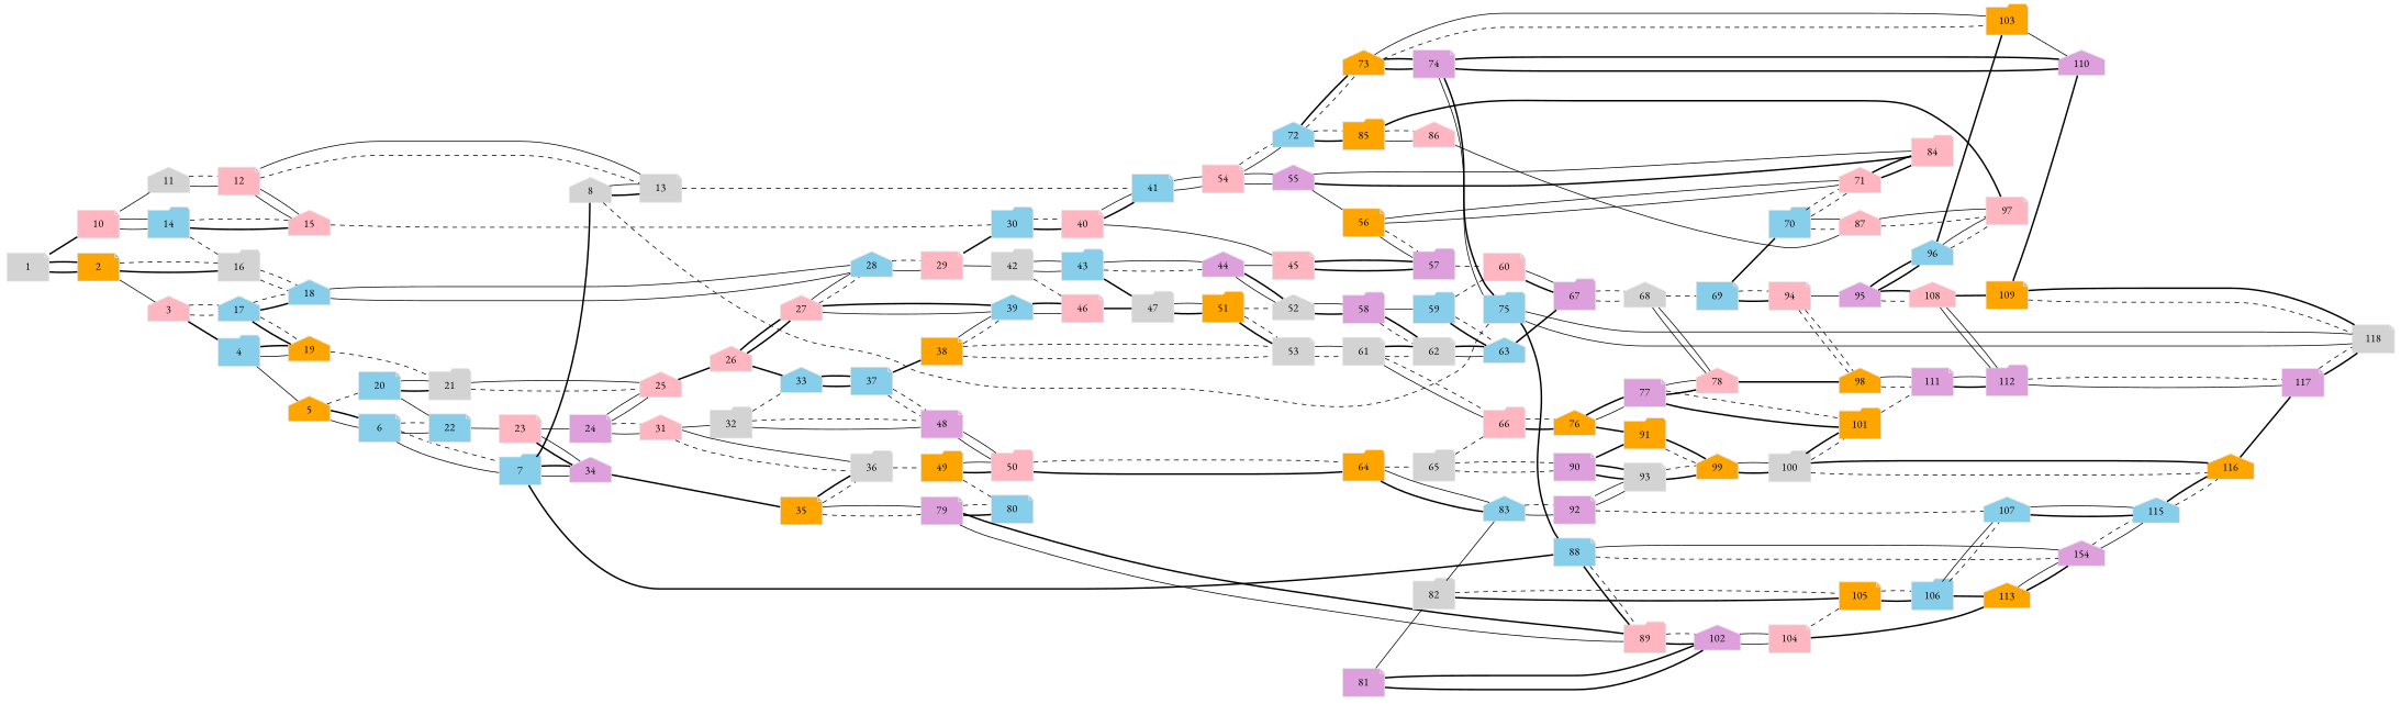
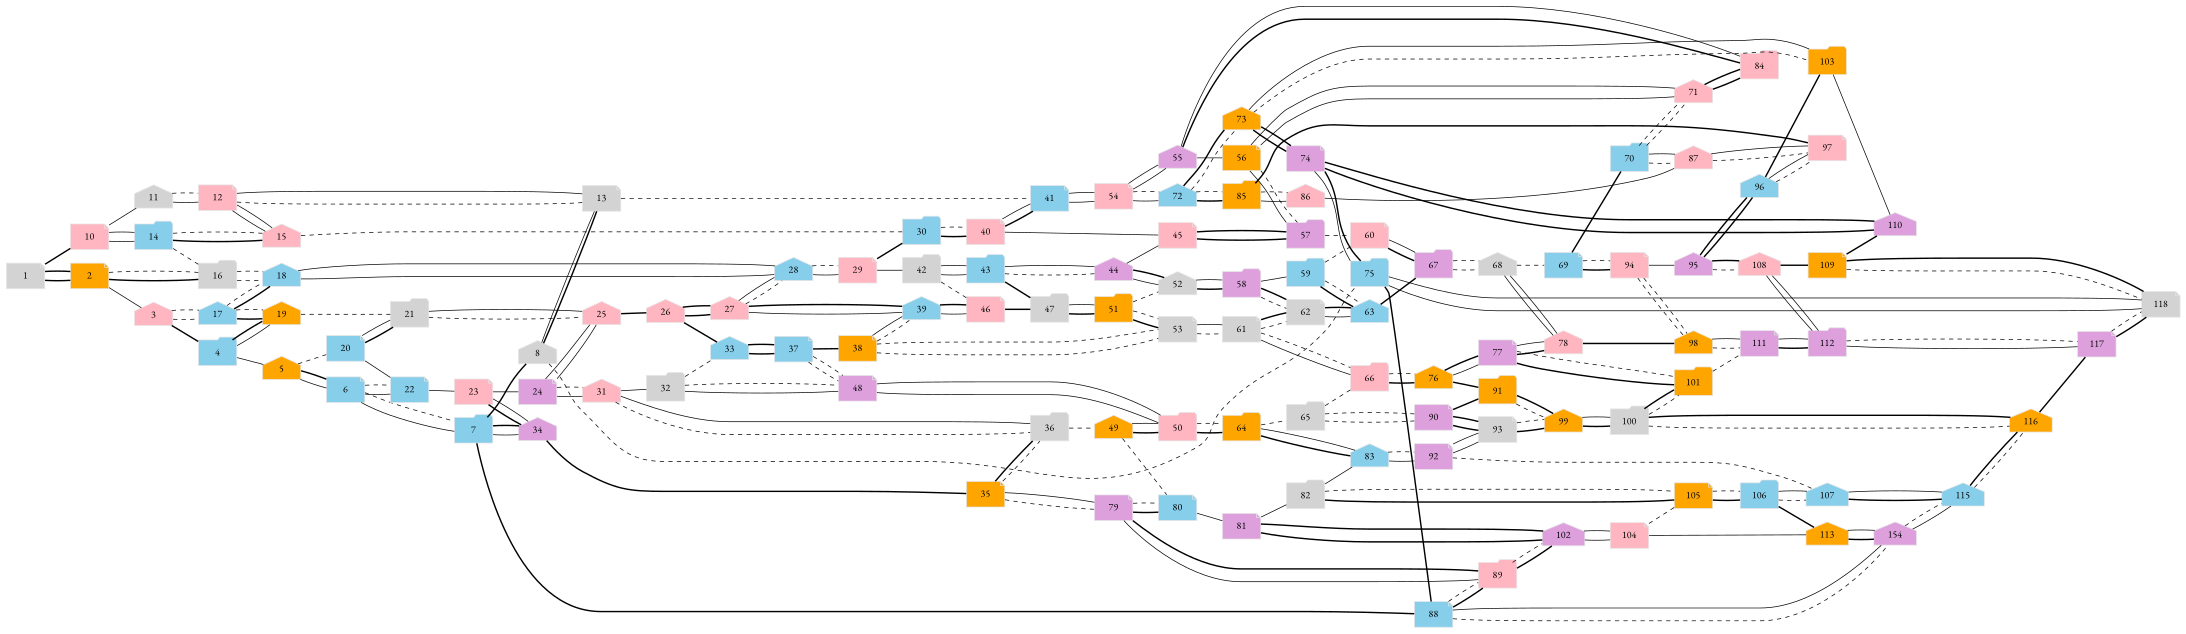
  graph {
    fontname="EB Garamond"
    rankdir=LR
    node [color=gray90 fillcolor=skyblue fontname="EB Garamond" shape=note style=filled]
    edge [fontname="EB Garamond" style=solid]
    1 [fillcolor=lightgrey]
    2 [fillcolor=orange]
    10 [fillcolor=lightpink]
    3 [fillcolor=lightpink shape=house]
    16 [fillcolor=lightgrey shape=folder]
    11 [fillcolor=lightgrey shape=house]
    14 [shape=folder]
    4 [shape=folder]
    17 [shape=house]
    18 [shape=house]
    5 [fillcolor=orange shape=house]
    19 [fillcolor=orange shape=house]
    6
    20
    21 [fillcolor=lightgrey shape=folder]
    7 [shape=folder]
    22
    8 [fillcolor=lightgrey shape=house]
    34 [fillcolor=plum shape=house]
    88
    23 [fillcolor=lightpink]
    13 [fillcolor=lightgrey]
    75 [shape=folder]
    35 [fillcolor=orange]
    89 [fillcolor=lightpink shape=folder]
    n26 [fillcolor=plum label=154 shape=house]
    41
    118 [fillcolor=lightgrey]
    12 [fillcolor=lightpink]
    15 [fillcolor=lightpink shape=house]
    30 [shape=folder]
    54 [fillcolor=lightpink]
    40 [fillcolor=lightpink]
    28 [shape=house]
    29 [fillcolor=lightpink]
    25 [fillcolor=lightpink shape=house]
    26 [fillcolor=lightpink shape=house]
    24 [fillcolor=plum]
    31 [fillcolor=lightpink shape=house]
    32 [fillcolor=lightgrey shape=folder]
    36 [fillcolor=lightgrey shape=folder]
    27 [fillcolor=lightpink shape=house]
    33 [shape=house]
    39 [shape=house]
    37
    46 [fillcolor=lightpink]
    42 [fillcolor=lightgrey shape=folder]
    43 [shape=folder]
    45 [fillcolor=lightpink]
    48 [fillcolor=plum]
-   49 [fillcolor=orange shape=folder]
+   49 [fillcolor=orange shape=house]
    50 [fillcolor=lightpink shape=folder]
    38 [fillcolor=orange]
    79 [fillcolor=plum]
    80
    53 [fillcolor=lightgrey]
    61 [fillcolor=lightgrey]
    47 [fillcolor=lightgrey shape=folder]
    57 [fillcolor=plum shape=folder]
    55 [fillcolor=plum shape=house]
    72 [shape=house]
    44 [fillcolor=plum shape=house]
    52 [fillcolor=lightgrey shape=house]
    51 [fillcolor=orange shape=folder]
    58 [fillcolor=plum shape=folder]
    60 [fillcolor=lightpink]
    64 [fillcolor=orange shape=folder]
    81 [fillcolor=plum]
    65 [fillcolor=lightgrey shape=folder]
    83 [shape=house]
    59 [shape=folder]
    62 [fillcolor=lightgrey]
    66 [fillcolor=lightpink shape=folder]
    56 [fillcolor=orange]
    84 [fillcolor=lightpink shape=folder]
    73 [fillcolor=orange shape=house]
    85 [fillcolor=orange shape=folder]
    71 [fillcolor=lightpink shape=house]
    67 [fillcolor=plum shape=folder]
    63 [shape=house]
    68 [fillcolor=lightgrey shape=house]
    76 [fillcolor=orange shape=house]
    90 [fillcolor=plum]
    92 [fillcolor=plum]
    91 [fillcolor=orange shape=folder]
    93 [fillcolor=lightgrey]
    77 [fillcolor=plum]
    69
    78 [fillcolor=lightpink shape=house]
    70 [shape=folder]
    94 [fillcolor=lightpink]
    98 [fillcolor=orange shape=house]
    87 [fillcolor=lightpink shape=house]
    95 [fillcolor=plum shape=house]
    97 [fillcolor=lightpink]
    74 [fillcolor=plum]
    103 [fillcolor=orange shape=folder]
    86 [fillcolor=lightpink shape=house]
    110 [fillcolor=plum shape=house]
    101 [fillcolor=orange shape=folder]
    99 [fillcolor=orange shape=house]
    111 [fillcolor=plum]
    102 [fillcolor=plum shape=house]
    82 [fillcolor=lightgrey shape=folder]
    105 [fillcolor=orange]
    104 [fillcolor=lightpink]
    106 [shape=folder]
    107 [shape=house]
    115 [shape=house]
    100 [fillcolor=lightgrey shape=folder]
    96 [shape=house]
    108 [fillcolor=lightpink shape=house]
    109 [fillcolor=orange]
    112 [fillcolor=plum shape=folder]
    116 [fillcolor=orange shape=house]
    117 [fillcolor=plum]
    113 [fillcolor=orange shape=house]
    1 -- 2 [style=bold]
    1 -- 2 [style=bold]
    1 -- 10 [style=bold]
    2 -- 3
    2 -- 16 [style=bold]
    2 -- 16 [style=dashed]
    10 -- 11
    10 -- 14
    10 -- 14
    3 -- 4 [style=bold]
    3 -- 17 [style=dashed]
    3 -- 17 [style=dashed]
    16 -- 18 [style=dashed]
    16 -- 18 [style=dashed]
    11 -- 12
    11 -- 12 [style=dashed]
    14 -- 16 [style=dashed]
    14 -- 15 [style=bold]
    14 -- 15 [style=dashed]
    4 -- 5
    4 -- 19
    4 -- 19 [style=bold]
    17 -- 18 [style=bold]
    17 -- 18 [style=dashed]
    17 -- 19 [style=bold]
    17 -- 19 [style=dashed]
    18 -- 28
    18 -- 28
    5 -- 6
    5 -- 6 [style=bold]
    5 -- 20 [style=dashed]
    19 -- 21 [style=dashed]
    6 -- 7
    6 -- 7 [style=dashed]
    6 -- 22
    6 -- 22 [style=dashed]
    20 -- 21 [style=bold]
    20 -- 21
    20 -- 22
    21 -- 25 [style=dashed]
    21 -- 25
    7 -- 8 [style=bold]
    7 -- 34
    7 -- 34 [style=bold]
    7 -- 88 [style=bold]
    22 -- 23
    8 -- 13 [style=bold]
    8 -- 13
    8 -- 75 [style=dashed]
    34 -- 35 [style=bold]
    88 -- 89 [style=bold]
    88 -- 89 [style=dashed]
    88 -- n26 [style=dashed]
    88 -- n26
    23 -- 34 [style=bold]
    23 -- 34
    23 -- 24
    13 -- 41 [style=dashed]
    75 -- 88 [style=bold]
    75 -- 118
    75 -- 118
    35 -- 36 [style=dashed]
    35 -- 36 [style=bold]
    35 -- 79 [style=dashed]
    35 -- 79
    89 -- 102 [style=bold]
    89 -- 102 [style=dashed]
    n26 -- 115
    n26 -- 115 [style=dashed]
    41 -- 54
    41 -- 54
    12 -- 13 [style=dashed]
    12 -- 13
    12 -- 15
    12 -- 15
    15 -- 30 [style=dashed]
    30 -- 40 [style=bold]
    30 -- 40 [style=dashed]
    54 -- 55
    54 -- 55
    54 -- 72
    54 -- 72 [style=dashed]
    40 -- 41 [style=bold]
    40 -- 41
    40 -- 45
    28 -- 29
    28 -- 29 [style=dashed]
    29 -- 30 [style=bold]
    29 -- 42
    25 -- 26 [style=bold]
    26 -- 27 [style=bold]
    26 -- 27 [style=bold]
    26 -- 33 [style=bold]
    24 -- 25
    24 -- 25
    24 -- 31
    24 -- 31 [style=dashed]
    31 -- 32
    31 -- 36 [style=dashed]
    31 -- 36
    32 -- 33 [style=dashed]
    32 -- 48
    32 -- 48 [style=dashed]
    36 -- 49 [style=dashed]
    27 -- 28 [style=dashed]
    27 -- 28
    27 -- 39
    27 -- 39 [style=bold]
    33 -- 37 [style=bold]
    33 -- 37 [style=bold]
    39 -- 46
    39 -- 46 [style=bold]
    37 -- 48 [style=dashed]
    37 -- 48 [style=dashed]
    37 -- 38 [style=bold]
    46 -- 47 [style=bold]
    42 -- 46 [style=dashed]
    42 -- 43
    42 -- 43
    43 -- 47 [style=bold]
    43 -- 44 [style=dashed]
    43 -- 44
    45 -- 57 [style=bold]
    45 -- 57 [style=bold]
    48 -- 50
    48 -- 50
    49 -- 50 [style=bold]
    49 -- 50
    49 -- 80 [style=dashed]
    50 -- 64 [style=bold]
    50 -- 64 [style=dashed]
    38 -- 39 [style=dashed]
    38 -- 39
    38 -- 53 [style=dashed]
    38 -- 53 [style=dashed]
    79 -- 89
    79 -- 89 [style=bold]
    79 -- 80 [style=bold]
    79 -- 80 [style=dashed]
+   80 -- 81
    53 -- 61 [style=dashed]
    53 -- 61
    61 -- 62 [style=dashed]
    61 -- 62 [style=bold]
    61 -- 66
    61 -- 66 [style=dashed]
    47 -- 51 [style=bold]
    47 -- 51
    57 -- 60 [style=dashed]
    55 -- 56
    55 -- 84 [style=bold]
    55 -- 84
    72 -- 73 [style=dashed]
    72 -- 73 [style=bold]
    72 -- 85 [style=bold]
    72 -- 85 [style=dashed]
    44 -- 45
    44 -- 52
    44 -- 52 [style=bold]
    52 -- 58 [style=bold]
    52 -- 58
    51 -- 53 [style=bold]
    51 -- 53 [style=dashed]
    51 -- 52 [style=dashed]
    58 -- 59
    58 -- 62 [style=dashed]
    58 -- 62 [style=bold]
    60 -- 67 [style=bold]
    60 -- 67
    64 -- 65 [style=dashed]
    64 -- 83 [style=bold]
    64 -- 83
    81 -- 102 [style=bold]
    81 -- 102 [style=bold]
    81 -- 82
    65 -- 66 [style=dashed]
    65 -- 90 [style=dashed]
    65 -- 90 [style=dashed]
    83 -- 92
    83 -- 92 [style=dashed]
    59 -- 60 [style=dashed]
    59 -- 63 [style=bold]
    59 -- 63 [style=dashed]
    62 -- 63
    62 -- 63 [style=bold]
    66 -- 76 [style=bold]
    66 -- 76 [style=dashed]
    56 -- 57
    56 -- 57 [style=dashed]
    56 -- 71
    56 -- 71
    73 -- 74 [style=bold]
    73 -- 74 [style=bold]
    73 -- 103 [style=dashed]
    73 -- 103
    85 -- 97 [style=bold]
    85 -- 86
    85 -- 86 [style=dashed]
    71 -- 84 [style=bold]
    71 -- 84 [style=bold]
    67 -- 68 [style=dashed]
    67 -- 68 [style=dashed]
    63 -- 67 [style=bold]
    68 -- 69 [style=dashed]
    68 -- 78
    68 -- 78
    76 -- 91 [style=bold]
    76 -- 77
    76 -- 77 [style=bold]
    90 -- 91 [style=bold]
    90 -- 93 [style=bold]
    90 -- 93 [style=bold]
    92 -- 93
    92 -- 93
    92 -- 107 [style=dashed]
    91 -- 99 [style=dashed]
    91 -- 99 [style=bold]
    93 -- 99 [style=bold]
    93 -- 99 [style=dashed]
    77 -- 78 [style=bold]
    77 -- 78
    77 -- 101 [style=bold]
    77 -- 101 [style=dashed]
    69 -- 70 [style=bold]
    69 -- 94 [style=bold]
    69 -- 94 [style=dashed]
    78 -- 98 [style=bold]
    70 -- 71 [style=dashed]
    70 -- 71 [style=dashed]
    70 -- 87 [style=dashed]
    70 -- 87
    94 -- 98 [style=dashed]
    94 -- 98 [style=dashed]
    94 -- 95
    98 -- 111 [style=dashed]
    98 -- 111
    87 -- 97 [style=dashed]
    87 -- 97
    95 -- 96 [style=bold]
    95 -- 96 [style=bold]
    95 -- 108 [style=dashed]
    95 -- 108 [style=bold]
    74 -- 75
    74 -- 75 [style=bold]
    74 -- 110 [style=bold]
    74 -- 110 [style=bold]
    103 -- 110
    86 -- 87
    101 -- 111 [style=dashed]
    99 -- 100 [style=bold]
    99 -- 100
    111 -- 112 [style=bold]
    111 -- 112
    102 -- 104
    102 -- 104
    82 -- 83
    82 -- 105 [style=bold]
    82 -- 105 [style=dashed]
    105 -- 106 [style=bold]
    105 -- 106 [style=dashed]
    104 -- 105 [style=dashed]
-   104 -- 113 [style=bold]
+   104 -- 113
    106 -- 107 [style=dashed]
    106 -- 107
    106 -- 113 [style=bold]
    107 -- 115 [style=bold]
    107 -- 115
    115 -- 116 [style=dashed]
    115 -- 116 [style=bold]
    100 -- 101 [style=dashed]
    100 -- 101 [style=bold]
    100 -- 116 [style=dashed]
    100 -- 116 [style=bold]
    96 -- 97 [style=dashed]
    96 -- 97
    96 -- 103 [style=bold]
    108 -- 109 [style=bold]
    108 -- 112
    108 -- 112
    109 -- 118 [style=dashed]
    109 -- 118 [style=bold]
    109 -- 110 [style=bold]
    112 -- 117
    112 -- 117 [style=dashed]
    116 -- 117 [style=bold]
    117 -- 118 [style=bold]
    117 -- 118 [style=dashed]
    113 -- n26 [style=bold]
    113 -- n26
  }
